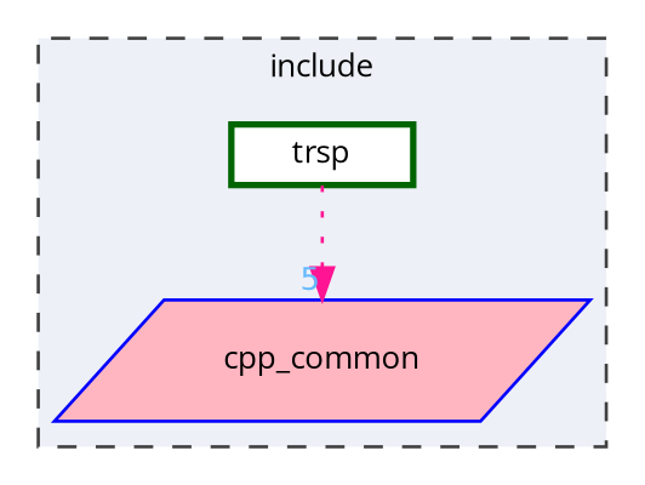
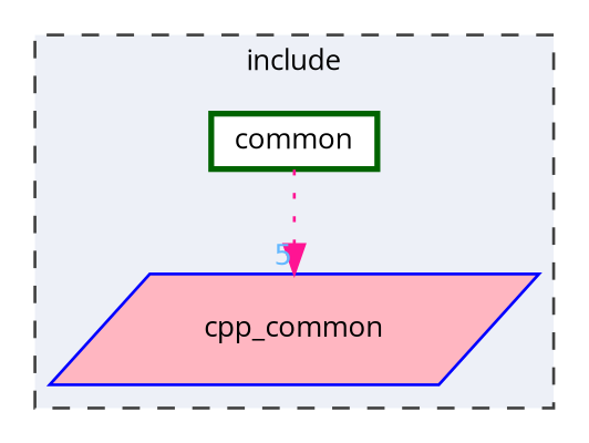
  digraph {
    compound=true
    fontname="Open Sans"
    node [fontname="Open Sans" fontsize=10]
    n1 [color=blue fillcolor=lightpink height=0.2 label=cpp_common shape=parallelogram style=filled width=0.4]
-   n2 [color=darkgreen fillcolor=white height=0.2 label=trsp shape=box style="filled,bold" width=0.4]
+   n2 [color=darkgreen fillcolor=white height=0.2 label=common shape=box style="filled,bold" width=0.4]
    subgraph cluster_1 {
      bgcolor="#edf0f7"
      fontsize=10
      label=include
      pencolor=grey25
      style="filled,dashed"
      n1
      n2
    }
    n2 -> n1 [color=deeppink fontcolor=steelblue1 fontname="Open Sans" fontsize=10 headlabel=5 labeldistance=1.5 labelfontname=Helvetica labelfontsize=10 style=dotted]
  }
